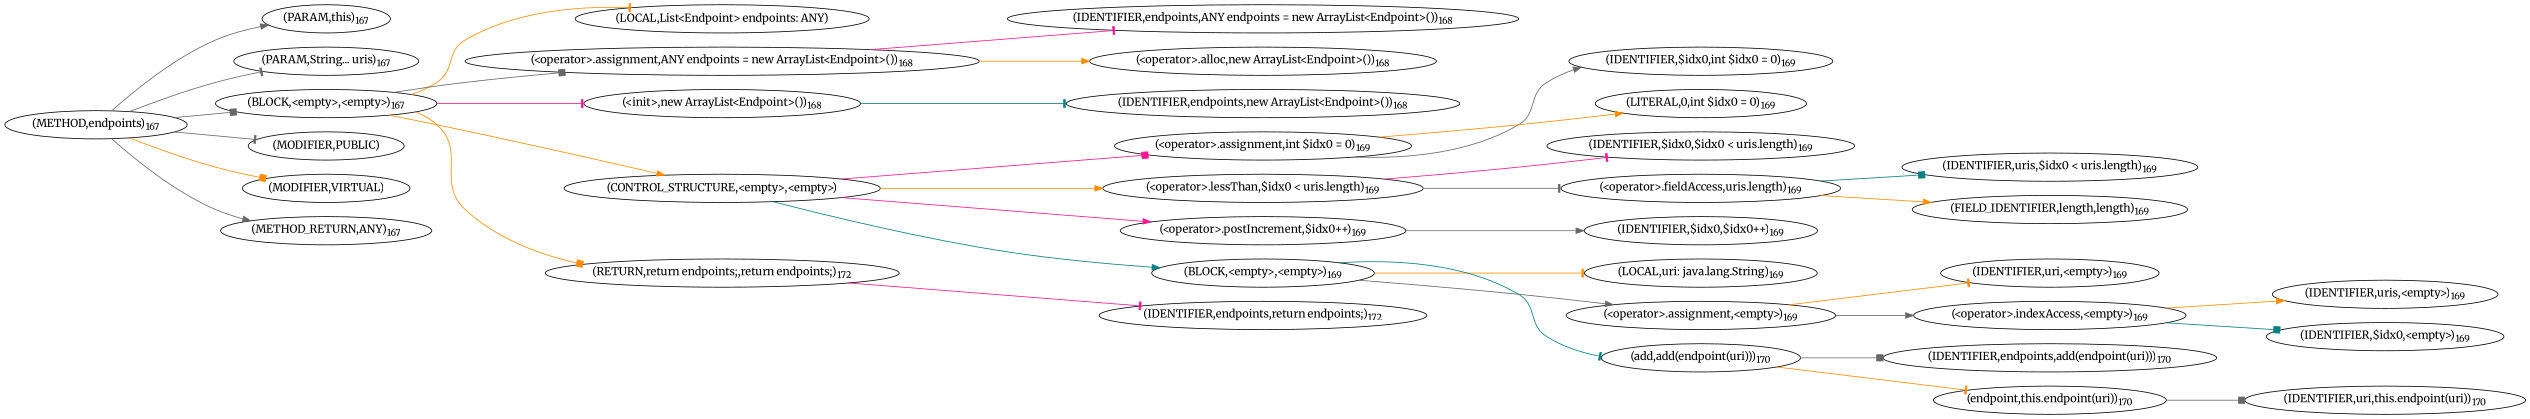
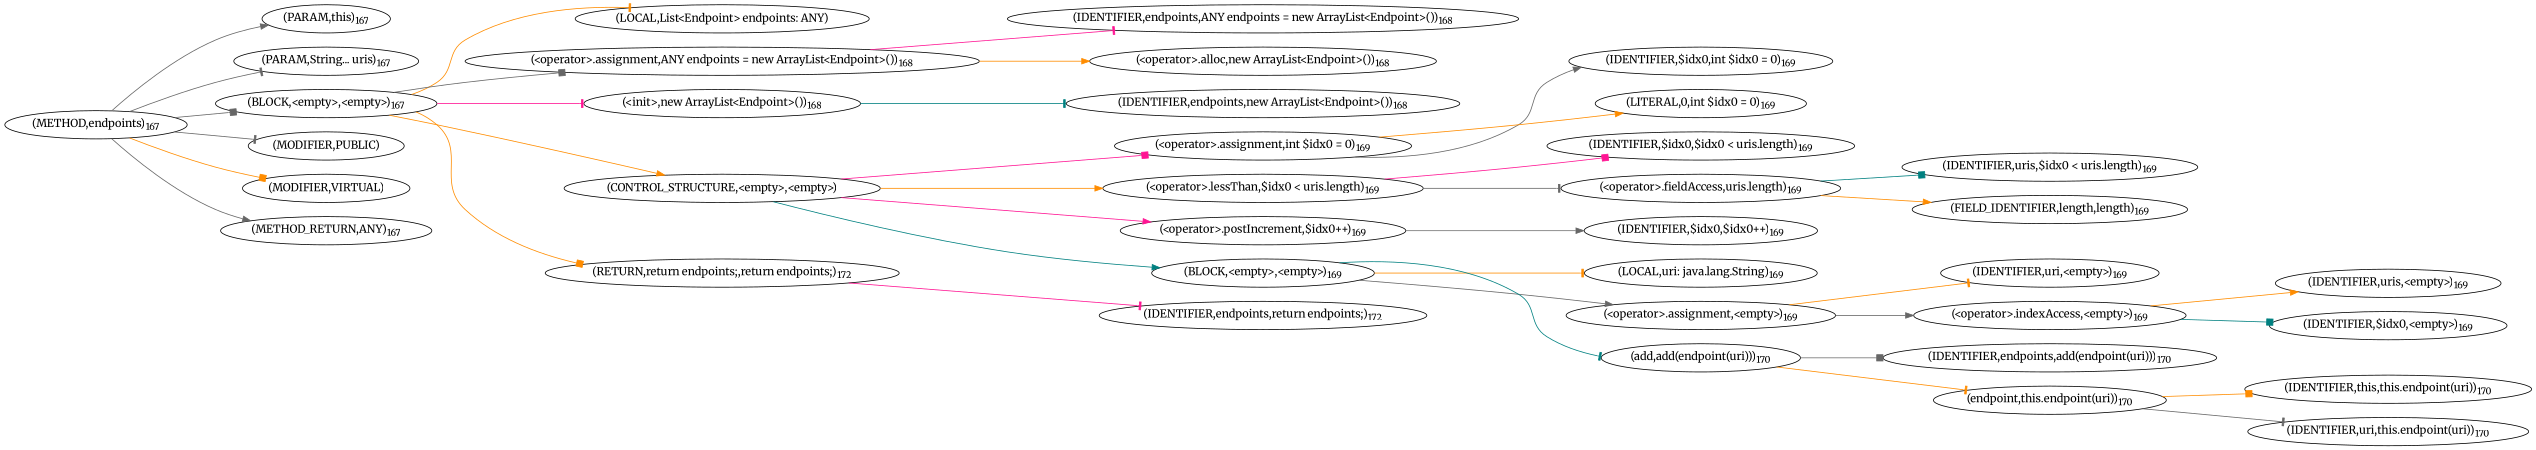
  digraph {
    fontname=Merriweather
    rankdir=LR
    node [fontname=Merriweather]
    edge [arrowhead=normal color=gray40 fontname=Merriweather]
    n1 [label=<(METHOD,endpoints)<SUB>167</SUB>>]
    n2 [label=<(PARAM,this)<SUB>167</SUB>>]
    n3 [label=<(PARAM,String... uris)<SUB>167</SUB>>]
    n4 [label=<(BLOCK,&lt;empty&gt;,&lt;empty&gt;)<SUB>167</SUB>>]
    n5 [label=<(MODIFIER,PUBLIC)>]
    n6 [label=<(MODIFIER,VIRTUAL)>]
    n7 [label=<(METHOD_RETURN,ANY)<SUB>167</SUB>>]
    n8 [label=<(LOCAL,List&lt;Endpoint&gt; endpoints: ANY)>]
    n9 [label=<(&lt;operator&gt;.assignment,ANY endpoints = new ArrayList&lt;Endpoint&gt;())<SUB>168</SUB>>]
    n10 [label=<(&lt;init&gt;,new ArrayList&lt;Endpoint&gt;())<SUB>168</SUB>>]
    n11 [label=<(CONTROL_STRUCTURE,&lt;empty&gt;,&lt;empty&gt;)>]
    n12 [label=<(RETURN,return endpoints;,return endpoints;)<SUB>172</SUB>>]
    n13 [label=<(IDENTIFIER,endpoints,ANY endpoints = new ArrayList&lt;Endpoint&gt;())<SUB>168</SUB>>]
    n14 [label=<(&lt;operator&gt;.alloc,new ArrayList&lt;Endpoint&gt;())<SUB>168</SUB>>]
    n15 [label=<(IDENTIFIER,endpoints,new ArrayList&lt;Endpoint&gt;())<SUB>168</SUB>>]
    n16 [label=<(&lt;operator&gt;.assignment,int $idx0 = 0)<SUB>169</SUB>>]
    n17 [label=<(&lt;operator&gt;.lessThan,$idx0 &lt; uris.length)<SUB>169</SUB>>]
    n18 [label=<(&lt;operator&gt;.postIncrement,$idx0++)<SUB>169</SUB>>]
    n19 [label=<(BLOCK,&lt;empty&gt;,&lt;empty&gt;)<SUB>169</SUB>>]
    n20 [label=<(IDENTIFIER,endpoints,return endpoints;)<SUB>172</SUB>>]
    n21 [label=<(IDENTIFIER,$idx0,int $idx0 = 0)<SUB>169</SUB>>]
    n22 [label=<(LITERAL,0,int $idx0 = 0)<SUB>169</SUB>>]
    n23 [label=<(IDENTIFIER,$idx0,$idx0 &lt; uris.length)<SUB>169</SUB>>]
    n24 [label=<(&lt;operator&gt;.fieldAccess,uris.length)<SUB>169</SUB>>]
    n25 [label=<(IDENTIFIER,$idx0,$idx0++)<SUB>169</SUB>>]
    n26 [label=<(LOCAL,uri: java.lang.String)<SUB>169</SUB>>]
    n27 [label=<(&lt;operator&gt;.assignment,&lt;empty&gt;)<SUB>169</SUB>>]
    n28 [label=<(add,add(endpoint(uri)))<SUB>170</SUB>>]
    n29 [label=<(IDENTIFIER,uris,$idx0 &lt; uris.length)<SUB>169</SUB>>]
    n30 [label=<(FIELD_IDENTIFIER,length,length)<SUB>169</SUB>>]
    n31 [label=<(IDENTIFIER,uri,&lt;empty&gt;)<SUB>169</SUB>>]
    n32 [label=<(&lt;operator&gt;.indexAccess,&lt;empty&gt;)<SUB>169</SUB>>]
    n33 [label=<(IDENTIFIER,endpoints,add(endpoint(uri)))<SUB>170</SUB>>]
    n34 [label=<(endpoint,this.endpoint(uri))<SUB>170</SUB>>]
    n35 [label=<(IDENTIFIER,uris,&lt;empty&gt;)<SUB>169</SUB>>]
    n36 [label=<(IDENTIFIER,$idx0,&lt;empty&gt;)<SUB>169</SUB>>]
+   n37 [label=<(IDENTIFIER,this,this.endpoint(uri))<SUB>170</SUB>>]
    n38 [label=<(IDENTIFIER,uri,this.endpoint(uri))<SUB>170</SUB>>]
    n1 -> n2
    n1 -> n3 [arrowhead=tee]
    n1 -> n4 [arrowhead=box]
    n1 -> n5 [arrowhead=tee]
    n1 -> n6 [arrowhead=box color=darkorange]
    n1 -> n7
    n4 -> n8 [arrowhead=tee color=darkorange]
    n4 -> n9 [arrowhead=box]
    n4 -> n10 [arrowhead=tee color=deeppink]
    n4 -> n11 [color=darkorange]
    n4 -> n12 [arrowhead=box color=darkorange]
    n9 -> n13 [arrowhead=tee color=deeppink]
    n9 -> n14 [color=darkorange]
    n10 -> n15 [arrowhead=tee color=teal]
    n11 -> n16 [arrowhead=box color=deeppink]
    n11 -> n17 [color=darkorange]
    n11 -> n18 [color=deeppink]
    n11 -> n19 [color=teal]
    n12 -> n20 [arrowhead=tee color=deeppink]
    n16 -> n21
    n16 -> n22 [color=darkorange]
-   n17 -> n23 [arrowhead=tee color=deeppink]
+   n17 -> n23 [arrowhead=box color=deeppink]
    n17 -> n24 [arrowhead=tee]
    n18 -> n25
    n19 -> n26 [arrowhead=tee color=darkorange]
    n19 -> n27
    n19 -> n28 [arrowhead=tee color=teal]
    n24 -> n29 [arrowhead=box color=teal]
    n24 -> n30 [color=darkorange]
    n27 -> n31 [arrowhead=tee color=darkorange]
    n27 -> n32
    n28 -> n33 [arrowhead=box]
    n28 -> n34 [arrowhead=tee color=darkorange]
    n32 -> n35 [color=darkorange]
    n32 -> n36 [arrowhead=box color=teal]
-   n34 -> n38 [arrowhead=box]
+   n34 -> n37 [arrowhead=box color=darkorange]
+   n34 -> n38 [arrowhead=tee]
  }
